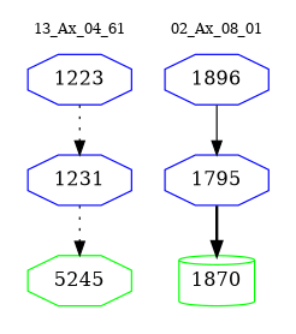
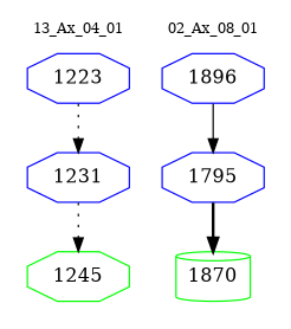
  digraph {
    node [color=blue shape=octagon]
    edge [color=black style=dotted]
    n1 [label=1223]
    n2 [label=1231]
-   n3 [color=green label=5245]
+   n3 [color=green label=1245]
    n4 [label=1896]
    n5 [label=1795]
    n6 [color=green label=1870 shape=cylinder]
    subgraph cluster_1 {
      color=white
      fontsize=10
-     label="13_Ax_04_61"
+     label="13_Ax_04_01"
      n1
      n2
      n3
    }
    subgraph cluster_2 {
      color=white
      fontsize=10
      label="02_Ax_08_01"
      n4
      n5
      n6
    }
    n1 -> n2
    n2 -> n3
    n4 -> n5 [style=solid]
    n5 -> n6 [style=bold]
  }
